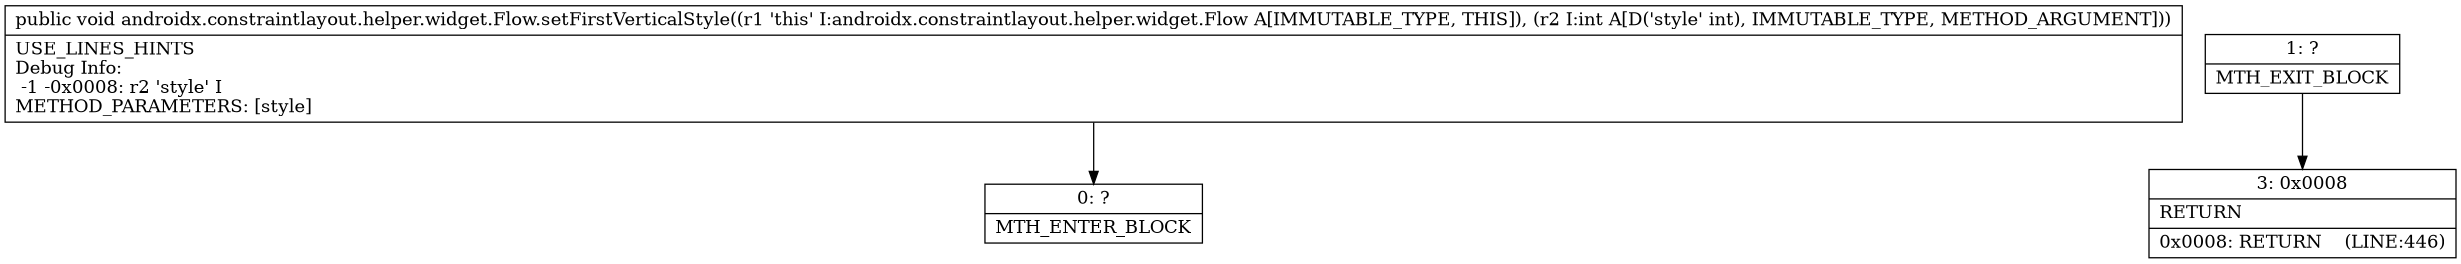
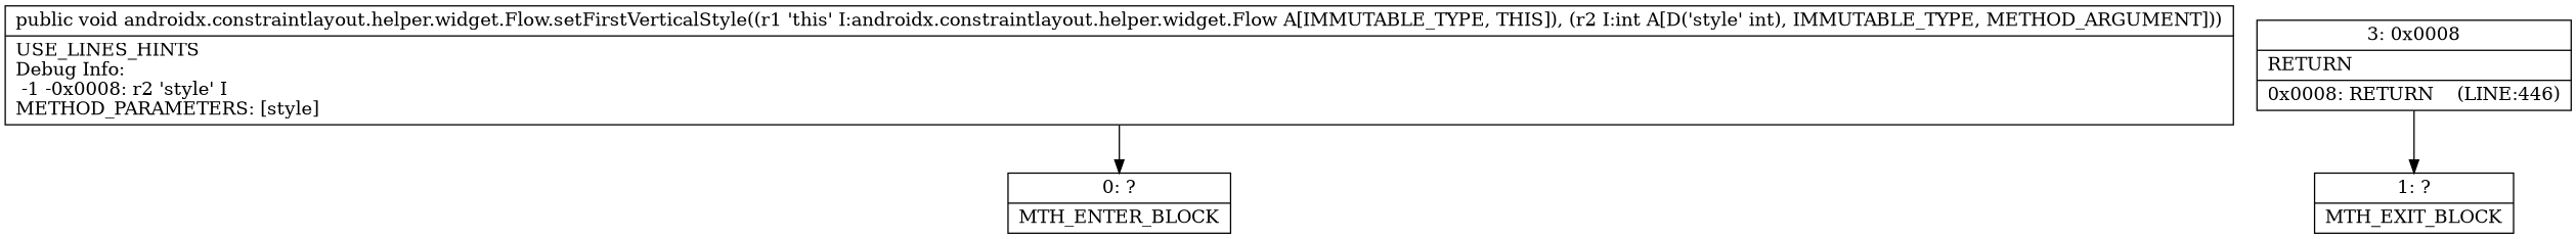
  digraph {
    node [shape=record]
    n1 [label="{0\:\ ?|MTH_ENTER_BLOCK\l}"]
    n2 [label="{3\:\ 0x0008|RETURN\l|0x0008: RETURN    (LINE:446)\l}"]
    n3 [label="{1\:\ ?|MTH_EXIT_BLOCK\l}"]
    n4 [label="{public void androidx.constraintlayout.helper.widget.Flow.setFirstVerticalStyle((r1 'this' I:androidx.constraintlayout.helper.widget.Flow A[IMMUTABLE_TYPE, THIS]), (r2 I:int A[D('style' int), IMMUTABLE_TYPE, METHOD_ARGUMENT]))  | USE_LINES_HINTS\lDebug Info:\l  \-1 \-0x0008: r2 'style' I\lMETHOD_PARAMETERS: [style]\l}"]
-   n3 -> n2
+   n2 -> n3
    n4 -> n1
  }
